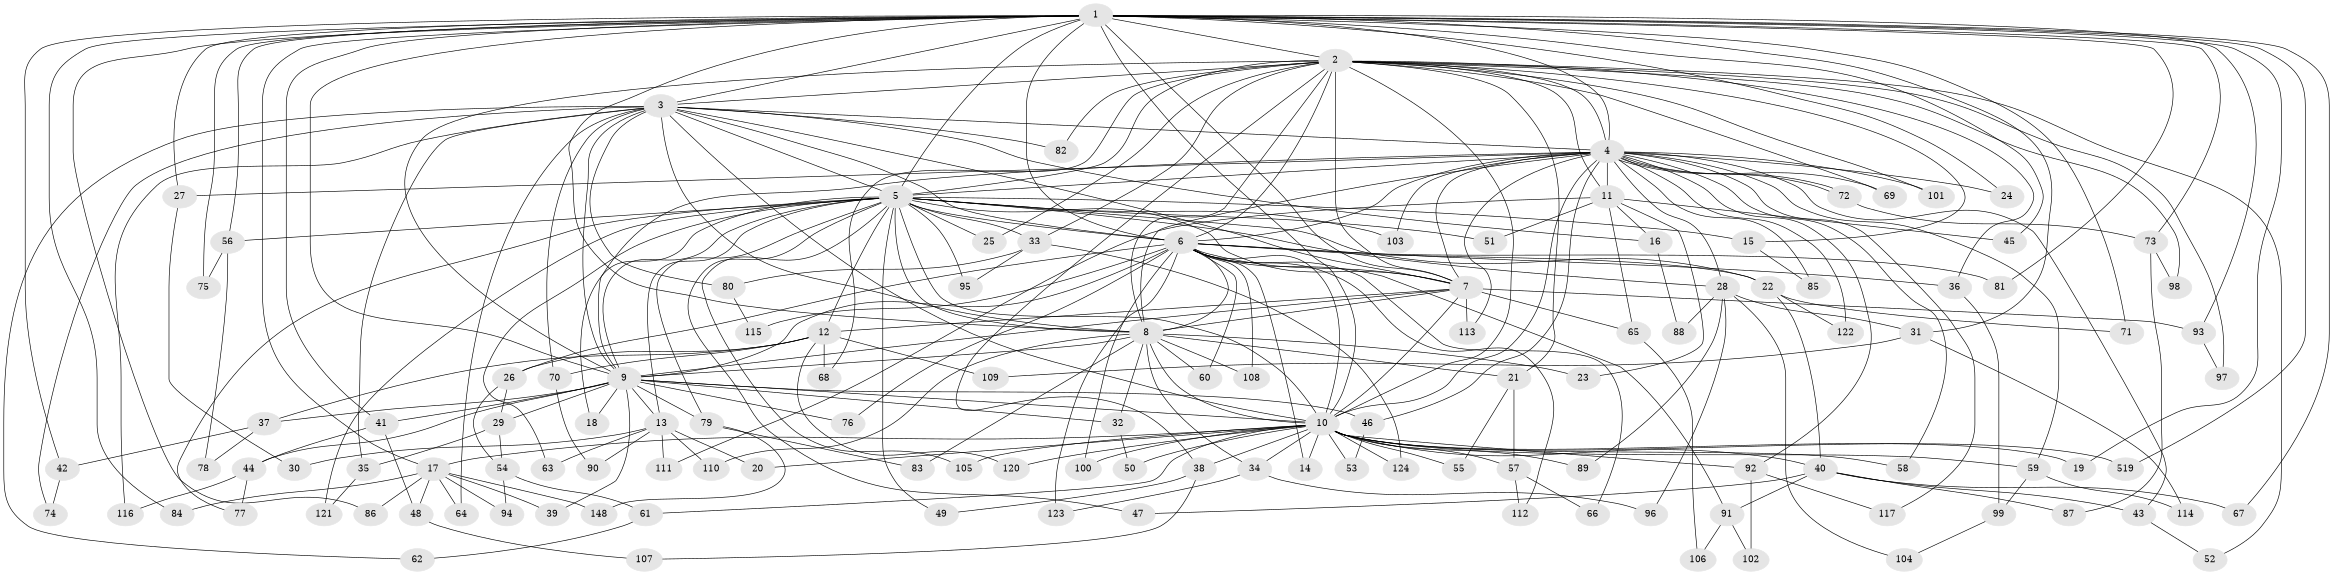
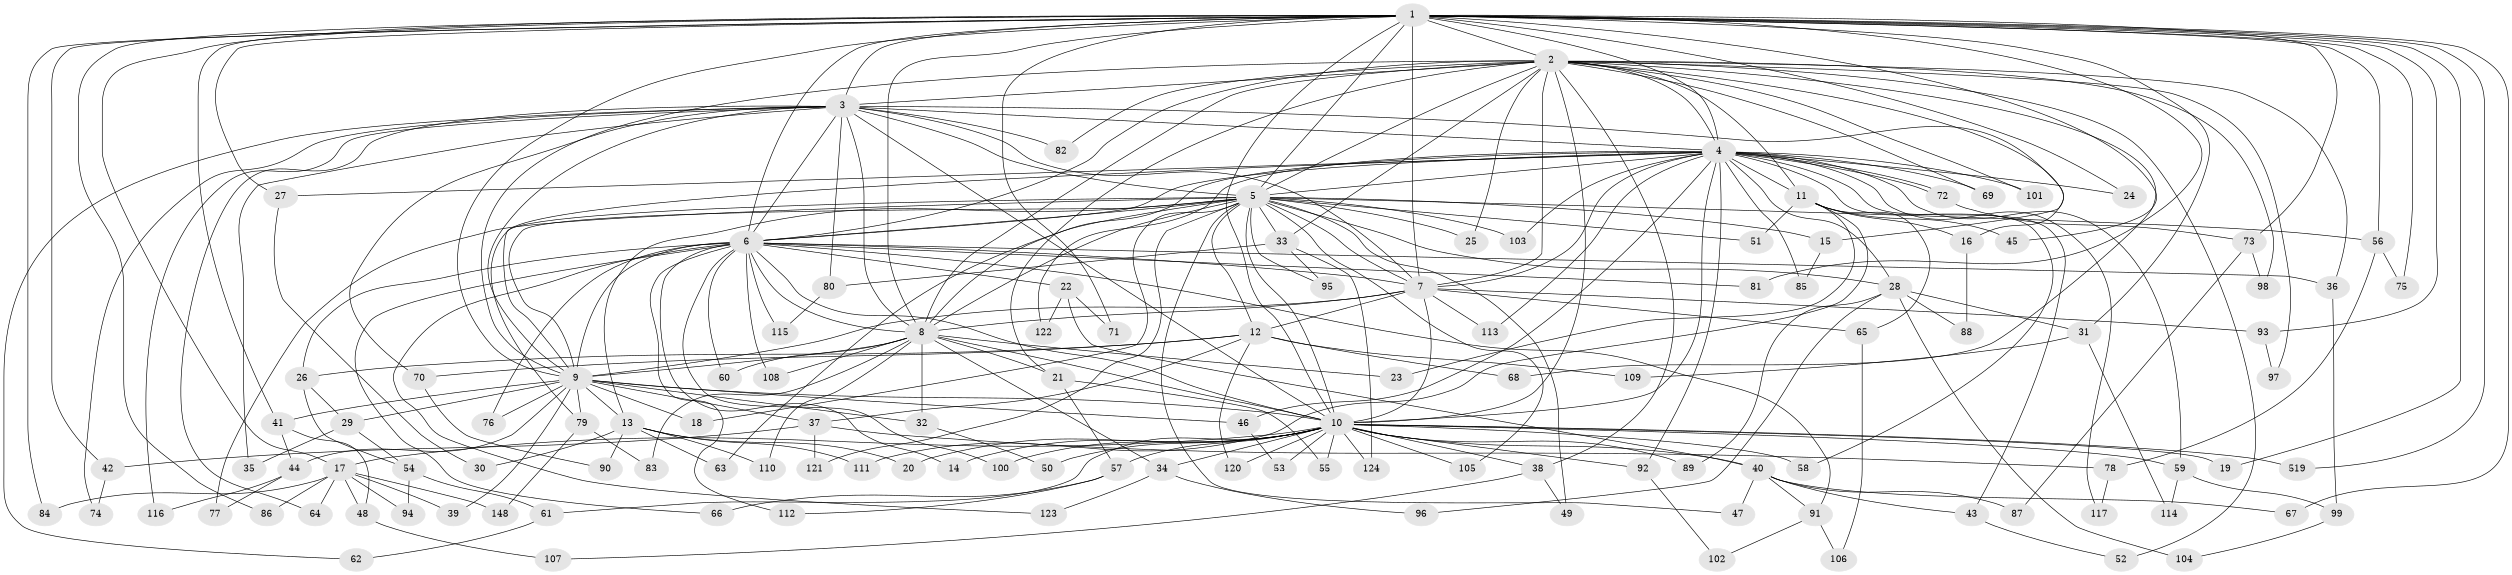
  graph {
    node [color=gray90 style=filled]
    1
    2
    3
    4
    5
    6
    7
    8
    9
    10
    17
    19
    24
    27
    31
    41
    45
    56
    67
    71
    73
    75
    81
    84
    86
    93
    n27 [label=519]
    42
    11
    15
    21
    25
    33
    36
    38
    52
    68
    69
    82
    97
    98
    101
    16
    35
    62
    64
    70
    74
    80
    116
    28
    43
    46
    58
    59
    72
    85
    92
    103
    113
    117
    122
    12
    13
    18
    22
    47
    49
    51
    63
    77
    79
    95
    105
    121
    14
    26
    60
    66
    76
    91
    100
    108
    112
    115
    123
    65
    23
    32
    34
    83
    110
    29
    37
    39
    44
    20
    40
    50
    53
    55
    57
    61
    89
    120
    124
    48
    94
    n109 [label=148]
    30
    109
    114
    78
    87
    111
    99
    107
    88
    90
    96
    104
    102
    54
    106
    1 -- 2
    1 -- 3
    1 -- 4
    1 -- 5
    1 -- 6
    1 -- 7
    1 -- 8
    1 -- 9
    1 -- 10
    1 -- 17
    1 -- 19
    1 -- 24
    1 -- 27
    1 -- 31
    1 -- 41
    1 -- 45
    1 -- 56
    1 -- 67
    1 -- 71
    1 -- 73
    1 -- 75
    1 -- 81
    1 -- 84
    1 -- 86
    1 -- 93
    1 -- n27
    1 -- 42
    2 -- 3
    2 -- 4
    2 -- 5
    2 -- 6
    2 -- 7
    2 -- 8
    2 -- 9
    2 -- 10
    2 -- 11
    2 -- 15
    2 -- 21
    2 -- 25
    2 -- 33
    2 -- 36
    2 -- 38
    2 -- 52
    2 -- 68
    2 -- 69
    2 -- 82
    2 -- 97
    2 -- 98
    2 -- 101
    3 -- 4
    3 -- 5
    3 -- 6
    3 -- 7
    3 -- 8
    3 -- 9
    3 -- 10
    3 -- 82
    3 -- 16
    3 -- 35
    3 -- 62
    3 -- 64
    3 -- 70
    3 -- 74
    3 -- 80
    3 -- 116
    4 -- 5
    4 -- 6
    4 -- 7
    4 -- 8
    4 -- 9
    4 -- 10
    4 -- 24
    4 -- 27
    4 -- 11
    4 -- 69
    4 -- 101
    4 -- 28
    4 -- 43
    4 -- 46
    4 -- 58
    4 -- 59
    4 -- 72
    4 -- 72
    4 -- 85
    4 -- 92
    4 -- 103
    4 -- 113
    4 -- 117
    4 -- 122
    5 -- 6
    5 -- 7
    5 -- 8
    5 -- 9
    5 -- 10
    5 -- 56
    5 -- 15
    5 -- 25
    5 -- 33
    5 -- 28
    5 -- 103
    5 -- 12
    5 -- 13
    5 -- 18
-   5 -- 22
    5 -- 47
    5 -- 49
    5 -- 51
    5 -- 63
    5 -- 77
    5 -- 79
    5 -- 95
    5 -- 105
    5 -- 121
    6 -- 7
    6 -- 8
    6 -- 9
    6 -- 10
    6 -- 81
    6 -- 36
    6 -- 22
    6 -- 14
    6 -- 26
    6 -- 60
    6 -- 66
    6 -- 76
    6 -- 91
    6 -- 100
    6 -- 108
    6 -- 112
    6 -- 115
    6 -- 123
    7 -- 8
    7 -- 9
    7 -- 10
    7 -- 93
    7 -- 113
    7 -- 12
    7 -- 65
    8 -- 9
    8 -- 10
    8 -- 21
    8 -- 60
    8 -- 108
    8 -- 23
    8 -- 32
    8 -- 34
    8 -- 83
    8 -- 110
    9 -- 10
    9 -- 41
    9 -- 46
    9 -- 13
    9 -- 18
    9 -- 79
    9 -- 76
    9 -- 32
    9 -- 29
    9 -- 37
    9 -- 39
    9 -- 44
    10 -- 17
    10 -- 19
    10 -- n27
    10 -- 38
    10 -- 58
    10 -- 59
    10 -- 92
    10 -- 105
    10 -- 14
    10 -- 100
    10 -- 34
    10 -- 20
    10 -- 40
    10 -- 50
    10 -- 53
    10 -- 55
    10 -- 57
    10 -- 61
    10 -- 89
    10 -- 120
    10 -- 124
    17 -- 84
    17 -- 86
    17 -- 64
    17 -- 39
    17 -- 48
    17 -- 94
    17 -- n109
    27 -- 30
    31 -- 109
    31 -- 114
    41 -- 44
    41 -- 48
    56 -- 75
    56 -- 78
    73 -- 98
    73 -- 87
    93 -- 97
    42 -- 74
    11 -- 45
    11 -- 16
    11 -- 51
    11 -- 65
    11 -- 23
    11 -- 111
    15 -- 85
    21 -- 55
    21 -- 57
    33 -- 80
    33 -- 95
    33 -- 124
    36 -- 99
    38 -- 49
    38 -- 107
    16 -- 88
    70 -- 90
    80 -- 115
    28 -- 31
    28 -- 89
    28 -- 88
    28 -- 96
    28 -- 104
    43 -- 52
    46 -- 53
    59 -- 114
    59 -- 99
    72 -- 73
    92 -- 102
    12 -- 68
    12 -- 70
    12 -- 26
    12 -- 37
    12 -- 120
    12 -- 109
    13 -- 63
    13 -- 110
    13 -- 20
    13 -- 30
    13 -- 111
    13 -- 90
    22 -- 71
    22 -- 122
    22 -- 40
    79 -- 83
    79 -- n109
    26 -- 29
    26 -- 54
    91 -- 102
    91 -- 106
    65 -- 106
    32 -- 50
    34 -- 123
    34 -- 96
    29 -- 35
    29 -- 54
    37 -- 42
-   35 -- 121
+   37 -- 121
    37 -- 78
    44 -- 116
    44 -- 77
    40 -- 67
    40 -- 43
    40 -- 47
    40 -- 91
    40 -- 87
    57 -- 66
    57 -- 112
    61 -- 62
    48 -- 107
-   92 -- 117
+   78 -- 117
    99 -- 104
    54 -- 61
    54 -- 94
  }
